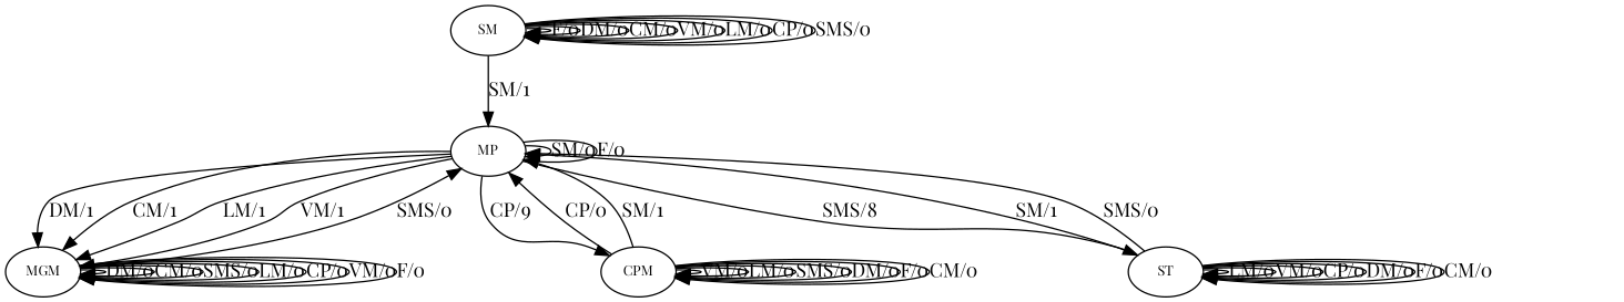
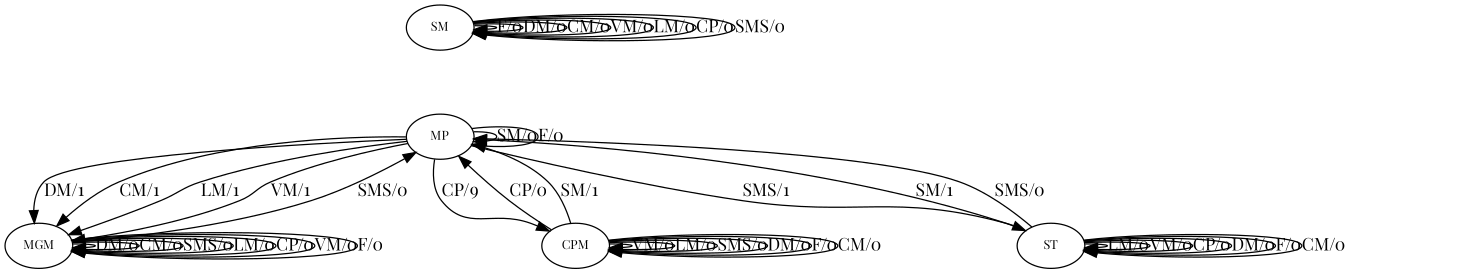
  digraph {
    fontname="Playfair Display"
    rankdir=TB
    node [fontname="Playfair Display" fontsize=10]
    edge [fontname="Playfair Display"]
    n1 [label=SM]
    n2 [label=MP]
    n3 [label=MGM]
    n4 [label=CPM]
    n5 [label=ST]
    n1 -> n1 [label="F/0"]
    n1 -> n1 [label="DM/0"]
    n1 -> n1 [label="CM/0"]
    n1 -> n1 [label="VM/0"]
    n1 -> n1 [label="LM/0"]
    n1 -> n1 [label="CP/0"]
    n1 -> n1 [label="SMS/0"]
-   n1 -> n2 [label="SM/1"]
    n2 -> n2 [label="SM/0"]
    n2 -> n2 [label="F/0"]
    n2 -> n3 [label="DM/1"]
    n2 -> n3 [label="CM/1"]
    n2 -> n3 [label="LM/1"]
    n2 -> n3 [label="VM/1"]
    n2 -> n4 [label="CP/9"]
-   n2 -> n5 [label="SMS/8"]
+   n2 -> n5 [label="SMS/1"]
    n3 -> n2 [label="SMS/0"]
    n3 -> n3 [label="DM/0"]
    n3 -> n3 [label="CM/0"]
    n3 -> n3 [label="SMS/0"]
    n3 -> n3 [label="LM/0"]
    n3 -> n3 [label="CP/0"]
    n3 -> n3 [label="VM/0"]
    n3 -> n3 [label="F/0"]
    n4 -> n2 [label="CP/0"]
    n4 -> n2 [label="SM/1"]
    n4 -> n4 [label="VM/0"]
    n4 -> n4 [label="LM/0"]
    n4 -> n4 [label="SMS/0"]
    n4 -> n4 [label="DM/0"]
    n4 -> n4 [label="F/0"]
    n4 -> n4 [label="CM/0"]
    n5 -> n2 [label="SM/1"]
    n5 -> n2 [label="SMS/0"]
    n5 -> n5 [label="LM/0"]
    n5 -> n5 [label="VM/0"]
    n5 -> n5 [label="CP/0"]
    n5 -> n5 [label="DM/0"]
    n5 -> n5 [label="F/0"]
    n5 -> n5 [label="CM/0"]
  }
